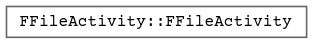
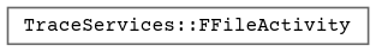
  digraph {
    rankdir=LR
    fontname="Courier Prime"
-   n1 [color=grey40 fillcolor=white fontname="Courier Prime" fontsize=10 height=0.2 label="FFileActivity::FFileActivity" shape=box style=filled width=0.4]
+   n1 [color=grey40 fillcolor=white fontname="Courier Prime" fontsize=10 height=0.2 label="TraceServices::FFileActivity" shape=box style=filled width=0.4]
  }
